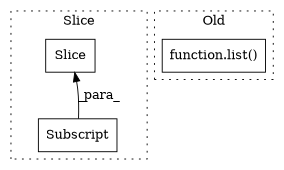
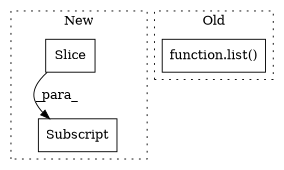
  digraph {
    node [shape=box]
    n1 [a=80 l=12 label=Slice s=4353]
    n2 [a=63 l="39,0" label=Subscript s="4327,0"]
    n3 [a=75 l="5,1" label="function.list()" s="4337,4382"]
    subgraph cluster_1 {
-     label=Slice
+     label=New
      style=dotted
      n1
      n2
    }
    subgraph cluster_2 {
      label=Old
      style=dotted
      n3
    }
-   n2 -> n1 [label=_para_]
+   n1 -> n2 [label=_para_]
  }
